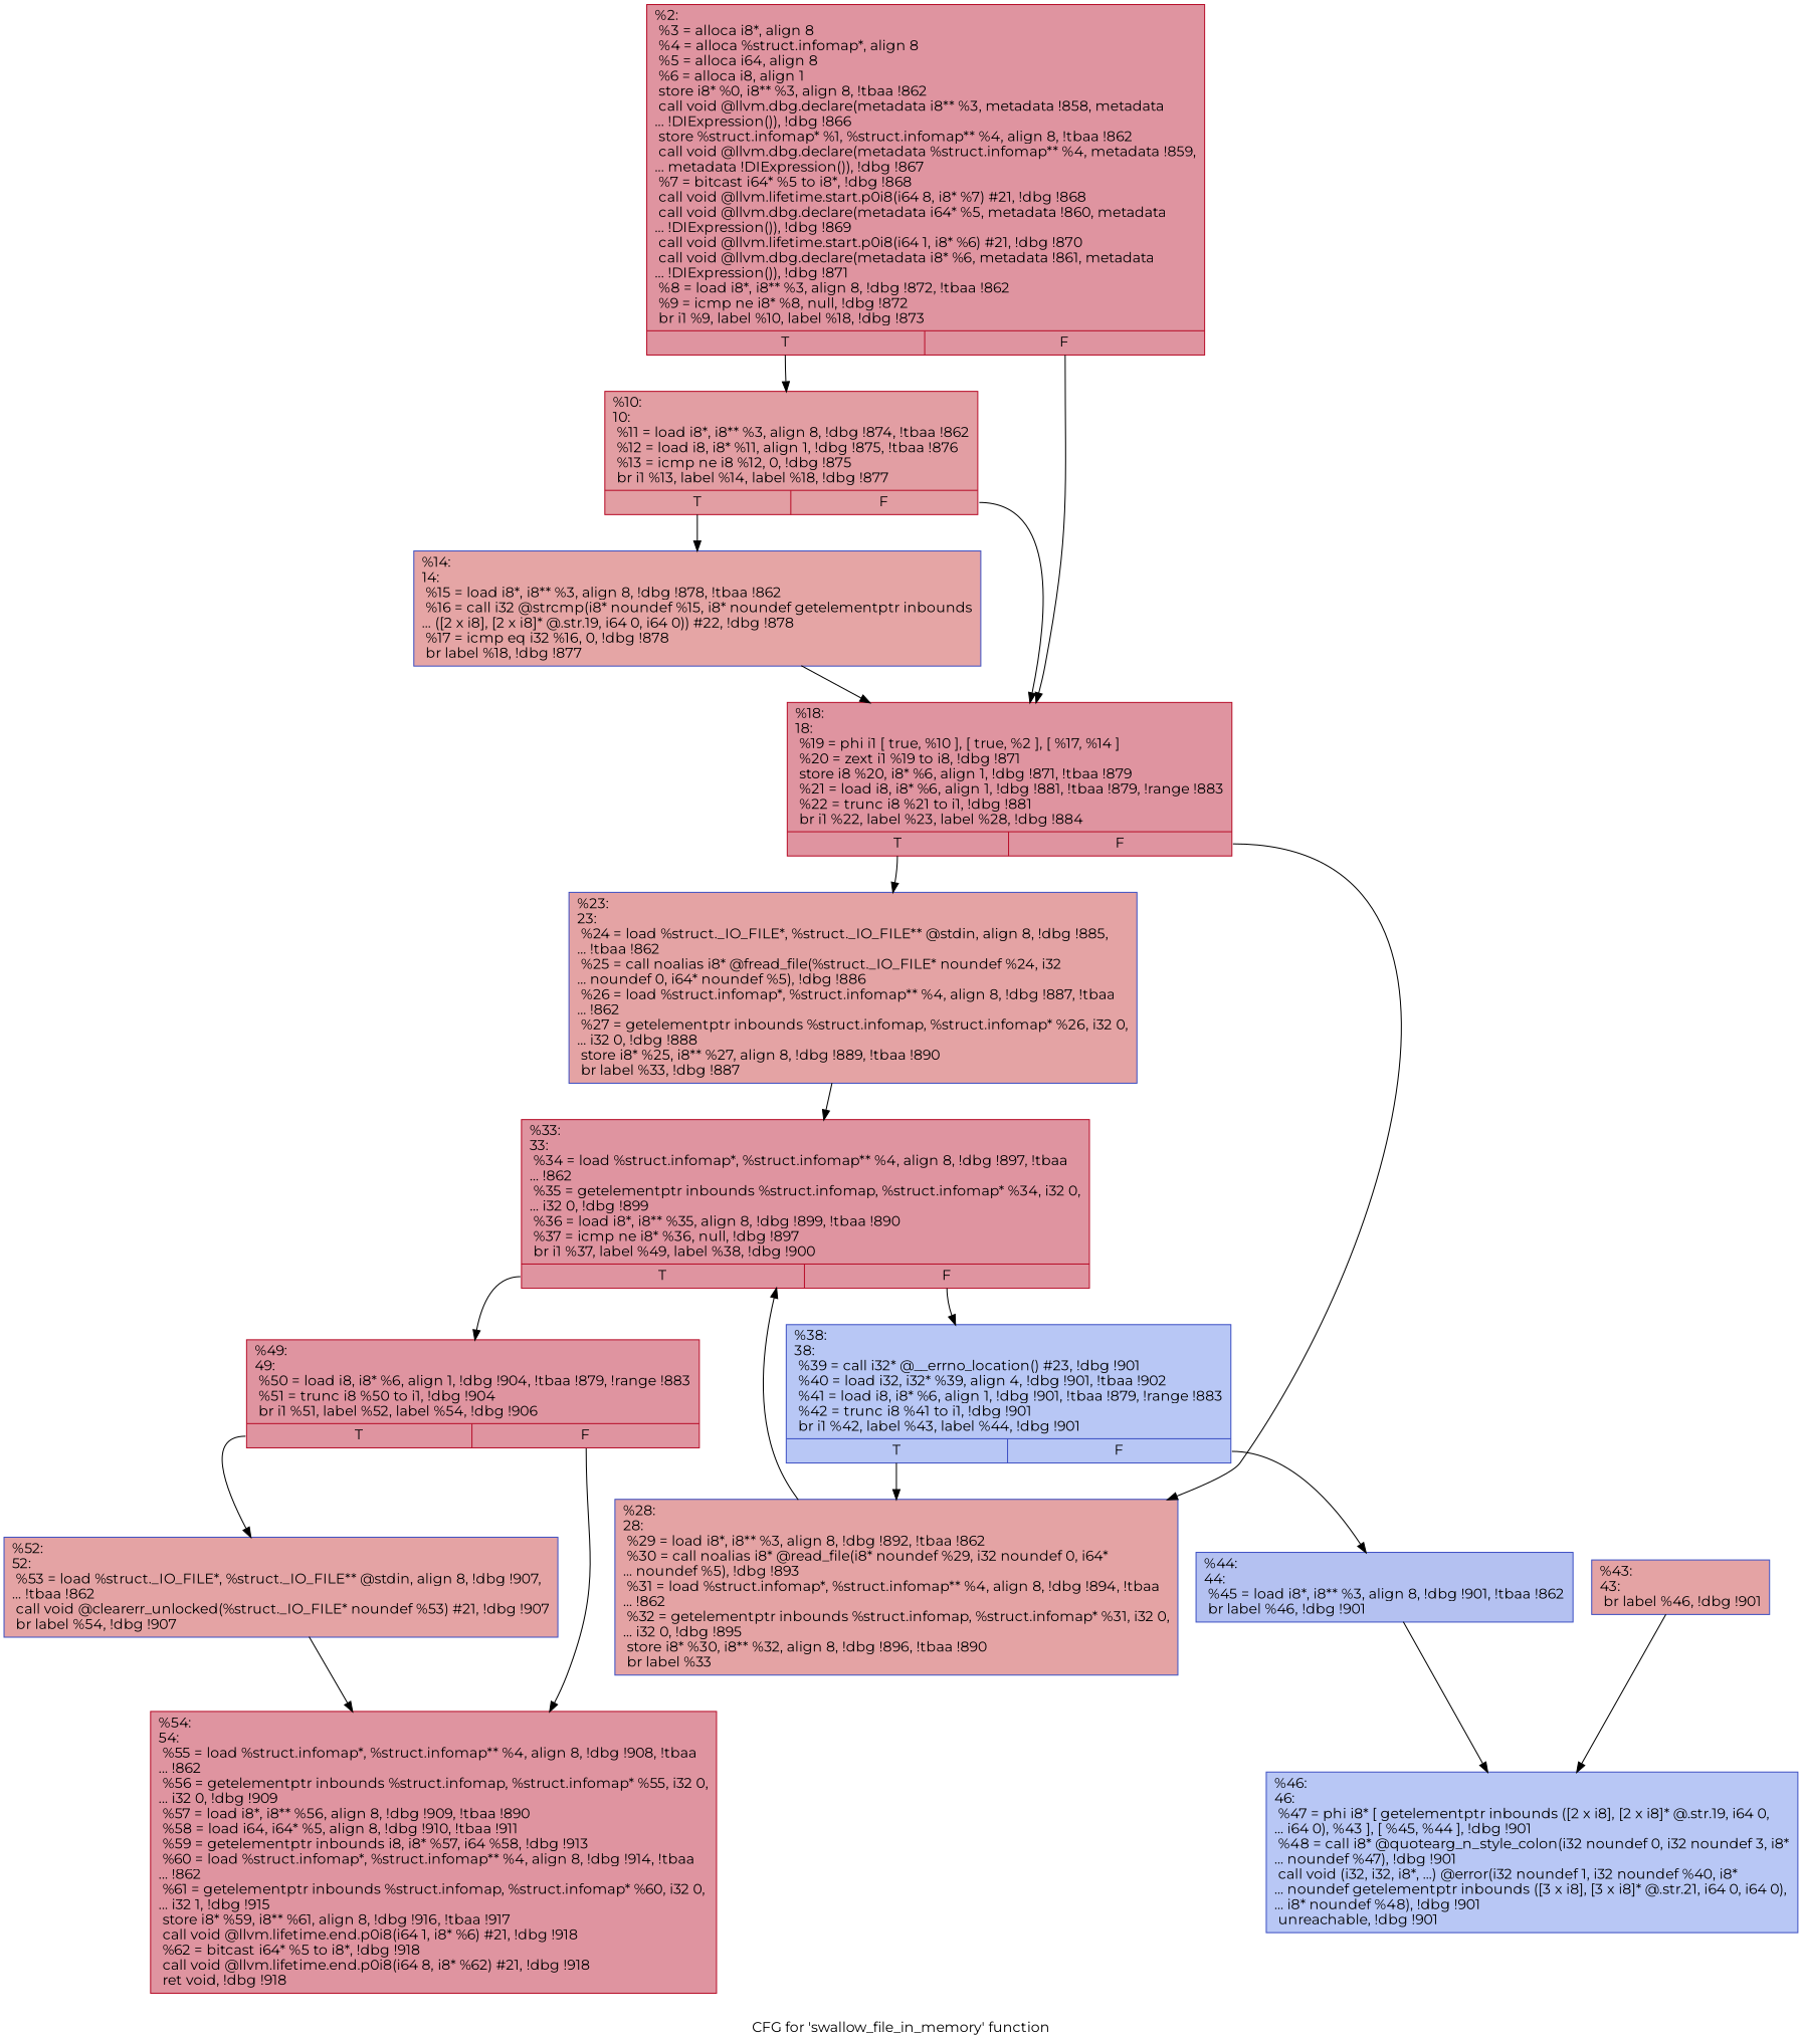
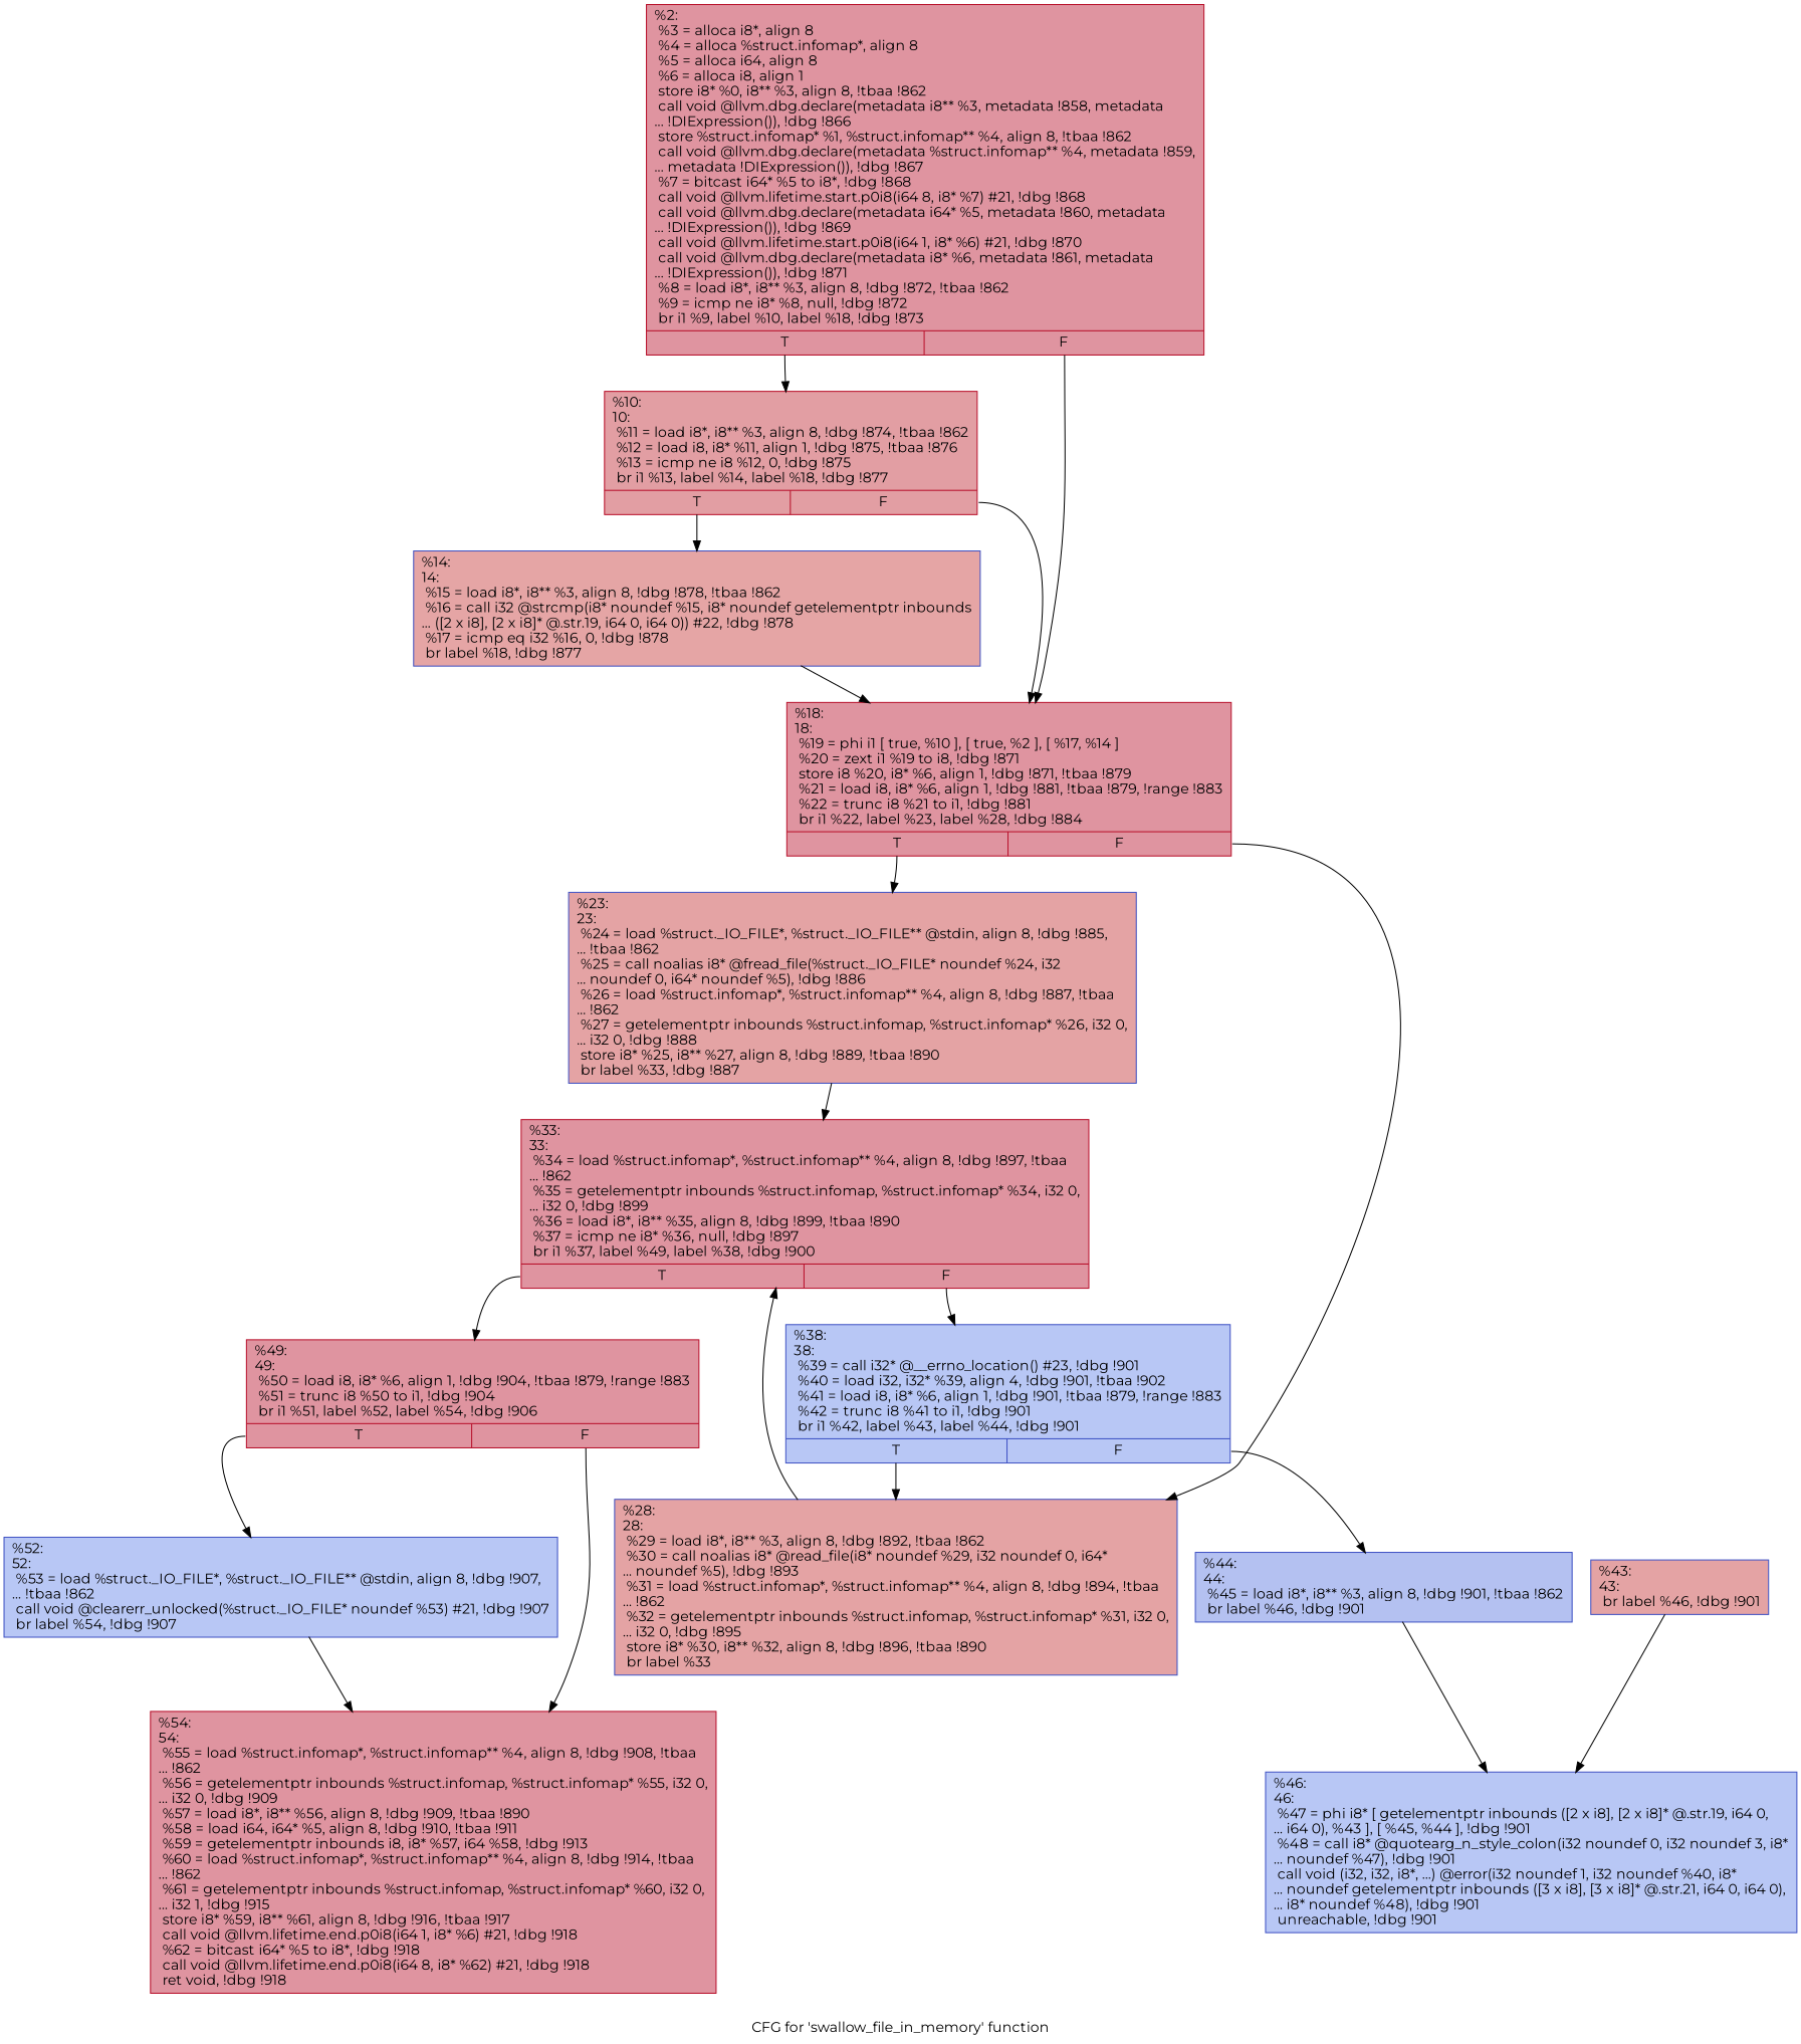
  digraph {
    fontname=Montserrat
    label="CFG for 'swallow_file_in_memory' function"
    node [color="#3d50c3ff" fillcolor="#b70d2870" fontname=Montserrat shape=record style=filled]
    edge [fontname=Montserrat]
    n1 [color="#b70d28ff" label="{%2:\l  %3 = alloca i8*, align 8\l  %4 = alloca %struct.infomap*, align 8\l  %5 = alloca i64, align 8\l  %6 = alloca i8, align 1\l  store i8* %0, i8** %3, align 8, !tbaa !862\l  call void @llvm.dbg.declare(metadata i8** %3, metadata !858, metadata\l... !DIExpression()), !dbg !866\l  store %struct.infomap* %1, %struct.infomap** %4, align 8, !tbaa !862\l  call void @llvm.dbg.declare(metadata %struct.infomap** %4, metadata !859,\l... metadata !DIExpression()), !dbg !867\l  %7 = bitcast i64* %5 to i8*, !dbg !868\l  call void @llvm.lifetime.start.p0i8(i64 8, i8* %7) #21, !dbg !868\l  call void @llvm.dbg.declare(metadata i64* %5, metadata !860, metadata\l... !DIExpression()), !dbg !869\l  call void @llvm.lifetime.start.p0i8(i64 1, i8* %6) #21, !dbg !870\l  call void @llvm.dbg.declare(metadata i8* %6, metadata !861, metadata\l... !DIExpression()), !dbg !871\l  %8 = load i8*, i8** %3, align 8, !dbg !872, !tbaa !862\l  %9 = icmp ne i8* %8, null, !dbg !872\l  br i1 %9, label %10, label %18, !dbg !873\l|{<s0>T|<s1>F}}"]
    n2 [color="#b70d28ff" fillcolor="#be242e70" label="{%10:\l10:                                               \l  %11 = load i8*, i8** %3, align 8, !dbg !874, !tbaa !862\l  %12 = load i8, i8* %11, align 1, !dbg !875, !tbaa !876\l  %13 = icmp ne i8 %12, 0, !dbg !875\l  br i1 %13, label %14, label %18, !dbg !877\l|{<s0>T|<s1>F}}"]
    n3 [color="#b70d28ff" label="{%18:\l18:                                               \l  %19 = phi i1 [ true, %10 ], [ true, %2 ], [ %17, %14 ]\l  %20 = zext i1 %19 to i8, !dbg !871\l  store i8 %20, i8* %6, align 1, !dbg !871, !tbaa !879\l  %21 = load i8, i8* %6, align 1, !dbg !881, !tbaa !879, !range !883\l  %22 = trunc i8 %21 to i1, !dbg !881\l  br i1 %22, label %23, label %28, !dbg !884\l|{<s0>T|<s1>F}}"]
    n4 [fillcolor="#c5333470" label="{%14:\l14:                                               \l  %15 = load i8*, i8** %3, align 8, !dbg !878, !tbaa !862\l  %16 = call i32 @strcmp(i8* noundef %15, i8* noundef getelementptr inbounds\l... ([2 x i8], [2 x i8]* @.str.19, i64 0, i64 0)) #22, !dbg !878\l  %17 = icmp eq i32 %16, 0, !dbg !878\l  br label %18, !dbg !877\l}"]
    n5 [fillcolor="#c32e3170" label="{%23:\l23:                                               \l  %24 = load %struct._IO_FILE*, %struct._IO_FILE** @stdin, align 8, !dbg !885,\l... !tbaa !862\l  %25 = call noalias i8* @fread_file(%struct._IO_FILE* noundef %24, i32\l... noundef 0, i64* noundef %5), !dbg !886\l  %26 = load %struct.infomap*, %struct.infomap** %4, align 8, !dbg !887, !tbaa\l... !862\l  %27 = getelementptr inbounds %struct.infomap, %struct.infomap* %26, i32 0,\l... i32 0, !dbg !888\l  store i8* %25, i8** %27, align 8, !dbg !889, !tbaa !890\l  br label %33, !dbg !887\l}"]
    n6 [fillcolor="#c32e3170" label="{%28:\l28:                                               \l  %29 = load i8*, i8** %3, align 8, !dbg !892, !tbaa !862\l  %30 = call noalias i8* @read_file(i8* noundef %29, i32 noundef 0, i64*\l... noundef %5), !dbg !893\l  %31 = load %struct.infomap*, %struct.infomap** %4, align 8, !dbg !894, !tbaa\l... !862\l  %32 = getelementptr inbounds %struct.infomap, %struct.infomap* %31, i32 0,\l... i32 0, !dbg !895\l  store i8* %30, i8** %32, align 8, !dbg !896, !tbaa !890\l  br label %33\l}"]
    n7 [color="#b70d28ff" label="{%33:\l33:                                               \l  %34 = load %struct.infomap*, %struct.infomap** %4, align 8, !dbg !897, !tbaa\l... !862\l  %35 = getelementptr inbounds %struct.infomap, %struct.infomap* %34, i32 0,\l... i32 0, !dbg !899\l  %36 = load i8*, i8** %35, align 8, !dbg !899, !tbaa !890\l  %37 = icmp ne i8* %36, null, !dbg !897\l  br i1 %37, label %49, label %38, !dbg !900\l|{<s0>T|<s1>F}}"]
    n8 [color="#b70d28ff" label="{%49:\l49:                                               \l  %50 = load i8, i8* %6, align 1, !dbg !904, !tbaa !879, !range !883\l  %51 = trunc i8 %50 to i1, !dbg !904\l  br i1 %51, label %52, label %54, !dbg !906\l|{<s0>T|<s1>F}}"]
    n9 [fillcolor="#5f7fe870" label="{%38:\l38:                                               \l  %39 = call i32* @__errno_location() #23, !dbg !901\l  %40 = load i32, i32* %39, align 4, !dbg !901, !tbaa !902\l  %41 = load i8, i8* %6, align 1, !dbg !901, !tbaa !879, !range !883\l  %42 = trunc i8 %41 to i1, !dbg !901\l  br i1 %42, label %43, label %44, !dbg !901\l|{<s0>T|<s1>F}}"]
-   n10 [fillcolor="#c32e3170" label="{%52:\l52:                                               \l  %53 = load %struct._IO_FILE*, %struct._IO_FILE** @stdin, align 8, !dbg !907,\l... !tbaa !862\l  call void @clearerr_unlocked(%struct._IO_FILE* noundef %53) #21, !dbg !907\l  br label %54, !dbg !907\l}"]
+   n10 [fillcolor="#5f7fe870" label="{%52:\l52:                                               \l  %53 = load %struct._IO_FILE*, %struct._IO_FILE** @stdin, align 8, !dbg !907,\l... !tbaa !862\l  call void @clearerr_unlocked(%struct._IO_FILE* noundef %53) #21, !dbg !907\l  br label %54, !dbg !907\l}"]
    n11 [color="#b70d28ff" label="{%54:\l54:                                               \l  %55 = load %struct.infomap*, %struct.infomap** %4, align 8, !dbg !908, !tbaa\l... !862\l  %56 = getelementptr inbounds %struct.infomap, %struct.infomap* %55, i32 0,\l... i32 0, !dbg !909\l  %57 = load i8*, i8** %56, align 8, !dbg !909, !tbaa !890\l  %58 = load i64, i64* %5, align 8, !dbg !910, !tbaa !911\l  %59 = getelementptr inbounds i8, i8* %57, i64 %58, !dbg !913\l  %60 = load %struct.infomap*, %struct.infomap** %4, align 8, !dbg !914, !tbaa\l... !862\l  %61 = getelementptr inbounds %struct.infomap, %struct.infomap* %60, i32 0,\l... i32 1, !dbg !915\l  store i8* %59, i8** %61, align 8, !dbg !916, !tbaa !917\l  call void @llvm.lifetime.end.p0i8(i64 1, i8* %6) #21, !dbg !918\l  %62 = bitcast i64* %5 to i8*, !dbg !918\l  call void @llvm.lifetime.end.p0i8(i64 8, i8* %62) #21, !dbg !918\l  ret void, !dbg !918\l}"]
    n12 [fillcolor="#5572df70" label="{%44:\l44:                                               \l  %45 = load i8*, i8** %3, align 8, !dbg !901, !tbaa !862\l  br label %46, !dbg !901\l}"]
    n13 [fillcolor="#c32e3170" label="{%43:\l43:                                               \l  br label %46, !dbg !901\l}"]
    n14 [fillcolor="#5f7fe870" label="{%46:\l46:                                               \l  %47 = phi i8* [ getelementptr inbounds ([2 x i8], [2 x i8]* @.str.19, i64 0,\l... i64 0), %43 ], [ %45, %44 ], !dbg !901\l  %48 = call i8* @quotearg_n_style_colon(i32 noundef 0, i32 noundef 3, i8*\l... noundef %47), !dbg !901\l  call void (i32, i32, i8*, ...) @error(i32 noundef 1, i32 noundef %40, i8*\l... noundef getelementptr inbounds ([3 x i8], [3 x i8]* @.str.21, i64 0, i64 0),\l... i8* noundef %48), !dbg !901\l  unreachable, !dbg !901\l}"]
    n1 -> n2 [tailport=s0]
    n1 -> n3 [tailport=s1]
    n2 -> n3 [tailport=s1]
    n2 -> n4 [tailport=s0]
    n3 -> n5 [tailport=s0]
    n3 -> n6 [tailport=s1]
    n4 -> n3
    n5 -> n7
    n6 -> n7
    n7 -> n8 [tailport=s0]
    n7 -> n9 [tailport=s1]
    n8 -> n10 [tailport=s0]
    n8 -> n11 [tailport=s1]
    n9 -> n6 [tailport=s0]
    n9 -> n12 [tailport=s1]
    n10 -> n11
    n12 -> n14
    n13 -> n14
  }
